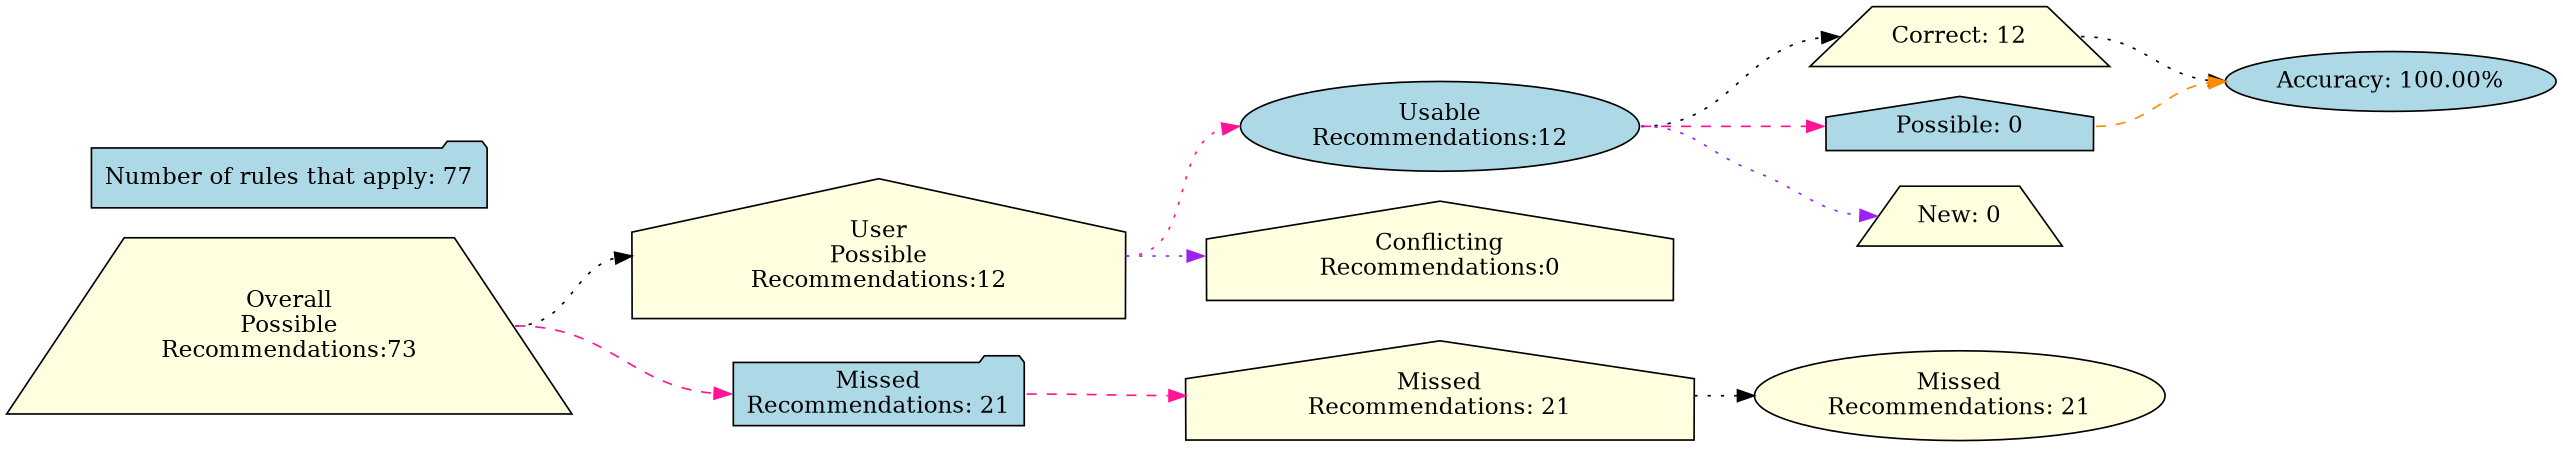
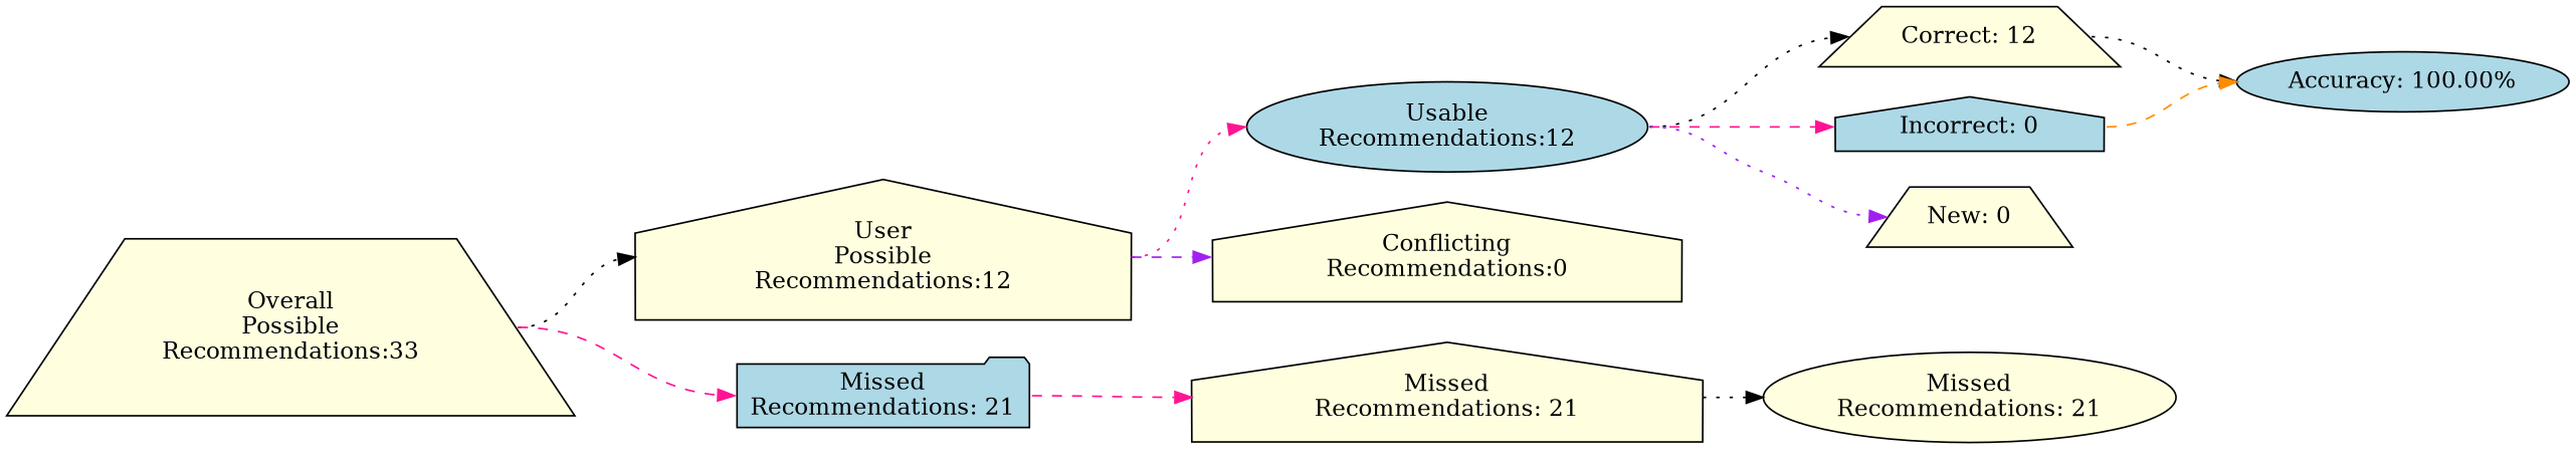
  digraph {
    rankdir=LR
    node [fillcolor=lightyellow shape=house style=filled]
    edge [color=black headport=w style=dotted tailport=e]
-   n1 [label="Overall\nPossible\nRecommendations:73" shape=trapezium]
+   n1 [label="Overall\nPossible\nRecommendations:33" shape=trapezium]
    n2 [label="User\nPossible\nRecommendations:12"]
    n3 [fillcolor=lightblue label="Missed\nRecommendations: 21" shape=folder]
    n4 [fillcolor=lightblue label="Usable\nRecommendations:12" shape=ellipse]
    n5 [label="Conflicting\nRecommendations:0"]
    n6 [label="Missed\nRecommendations: 21"]
    n7 [label="Correct: 12" shape=trapezium]
-   n8 [fillcolor=lightblue label="Possible: 0"]
+   n8 [fillcolor=lightblue label="Incorrect: 0"]
    n9 [label="New: 0" shape=trapezium]
    n10 [label="Missed\nRecommendations: 21" shape=ellipse]
    n11 [fillcolor=lightblue label="Accuracy: 100.00%" shape=ellipse]
-   n12 [fillcolor=lightblue label="Number of rules that apply: 77" shape=folder]
    n1 -> n2
    n1 -> n3 [color=deeppink style=dashed]
    n2 -> n4 [color=deeppink]
-   n2 -> n5 [color=purple]
+   n2 -> n5 [color=purple style=dashed]
    n3 -> n6 [color=deeppink style=dashed]
    n4 -> n7
    n4 -> n8 [color=deeppink style=dashed]
    n4 -> n9 [color=purple]
    n6 -> n10
    n7 -> n11
    n8 -> n11 [color=darkorange style=dashed]
  }
